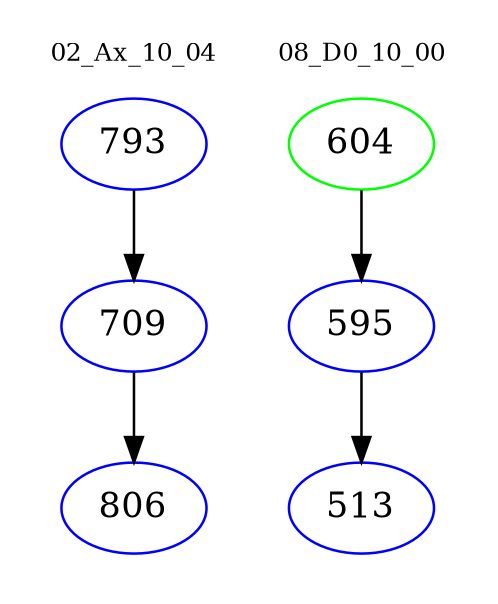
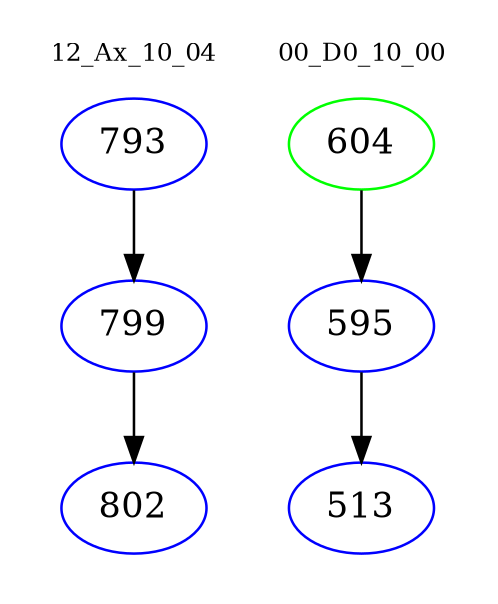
  digraph {
    node [color=blue]
    edge [color=black]
    n1 [label=793]
-   n2 [label=709]
-   n3 [label=806]
+   n2 [label=799]
+   n3 [label=802]
    n4 [color=green label=604]
    n5 [label=595]
    n6 [label=513]
    subgraph cluster_1 {
      color=white
      fontsize=10
-     label="02_Ax_10_04"
+     label="12_Ax_10_04"
      n1
      n2
      n3
    }
    subgraph cluster_2 {
      color=white
      fontsize=10
-     label="08_D0_10_00"
+     label="00_D0_10_00"
      n4
      n5
      n6
    }
    n1 -> n2
    n2 -> n3
    n4 -> n5
    n5 -> n6
  }
